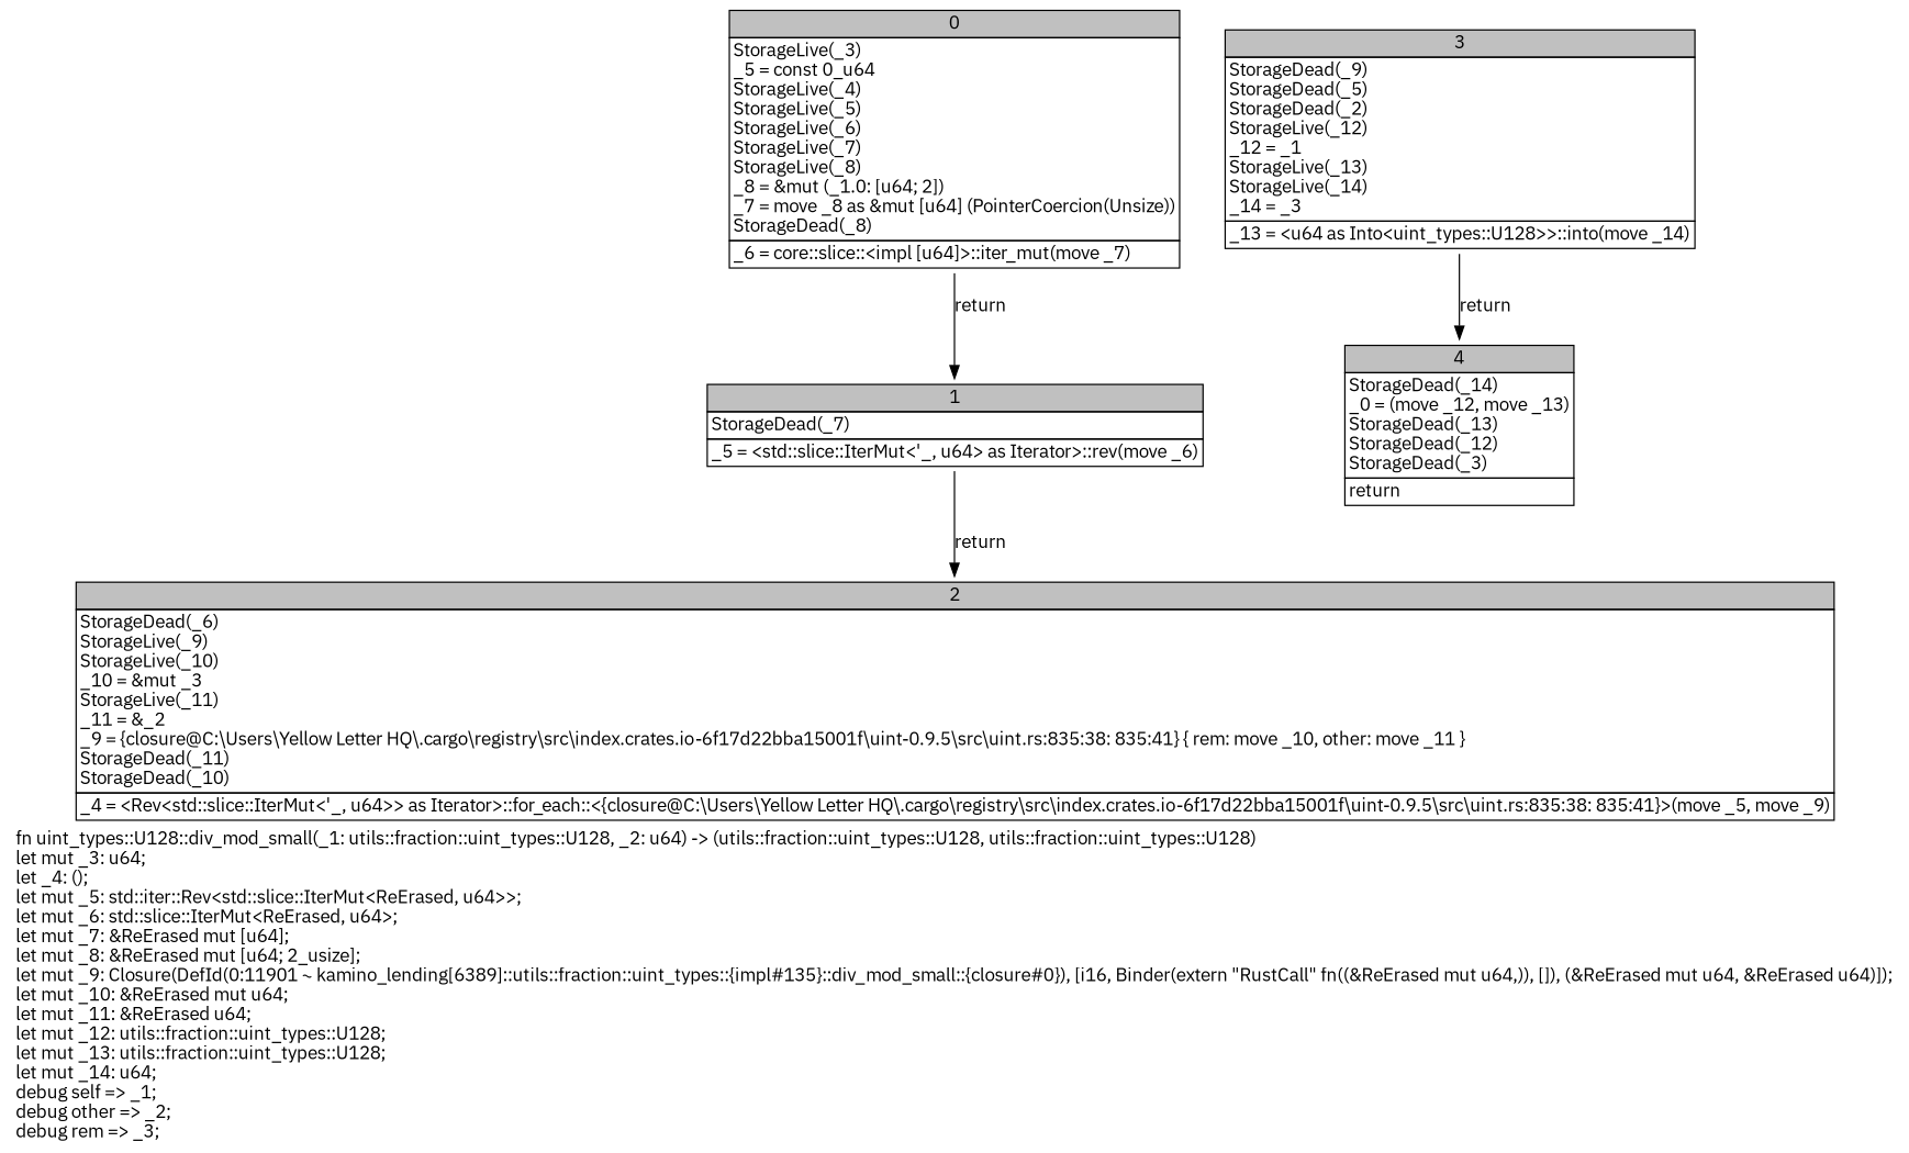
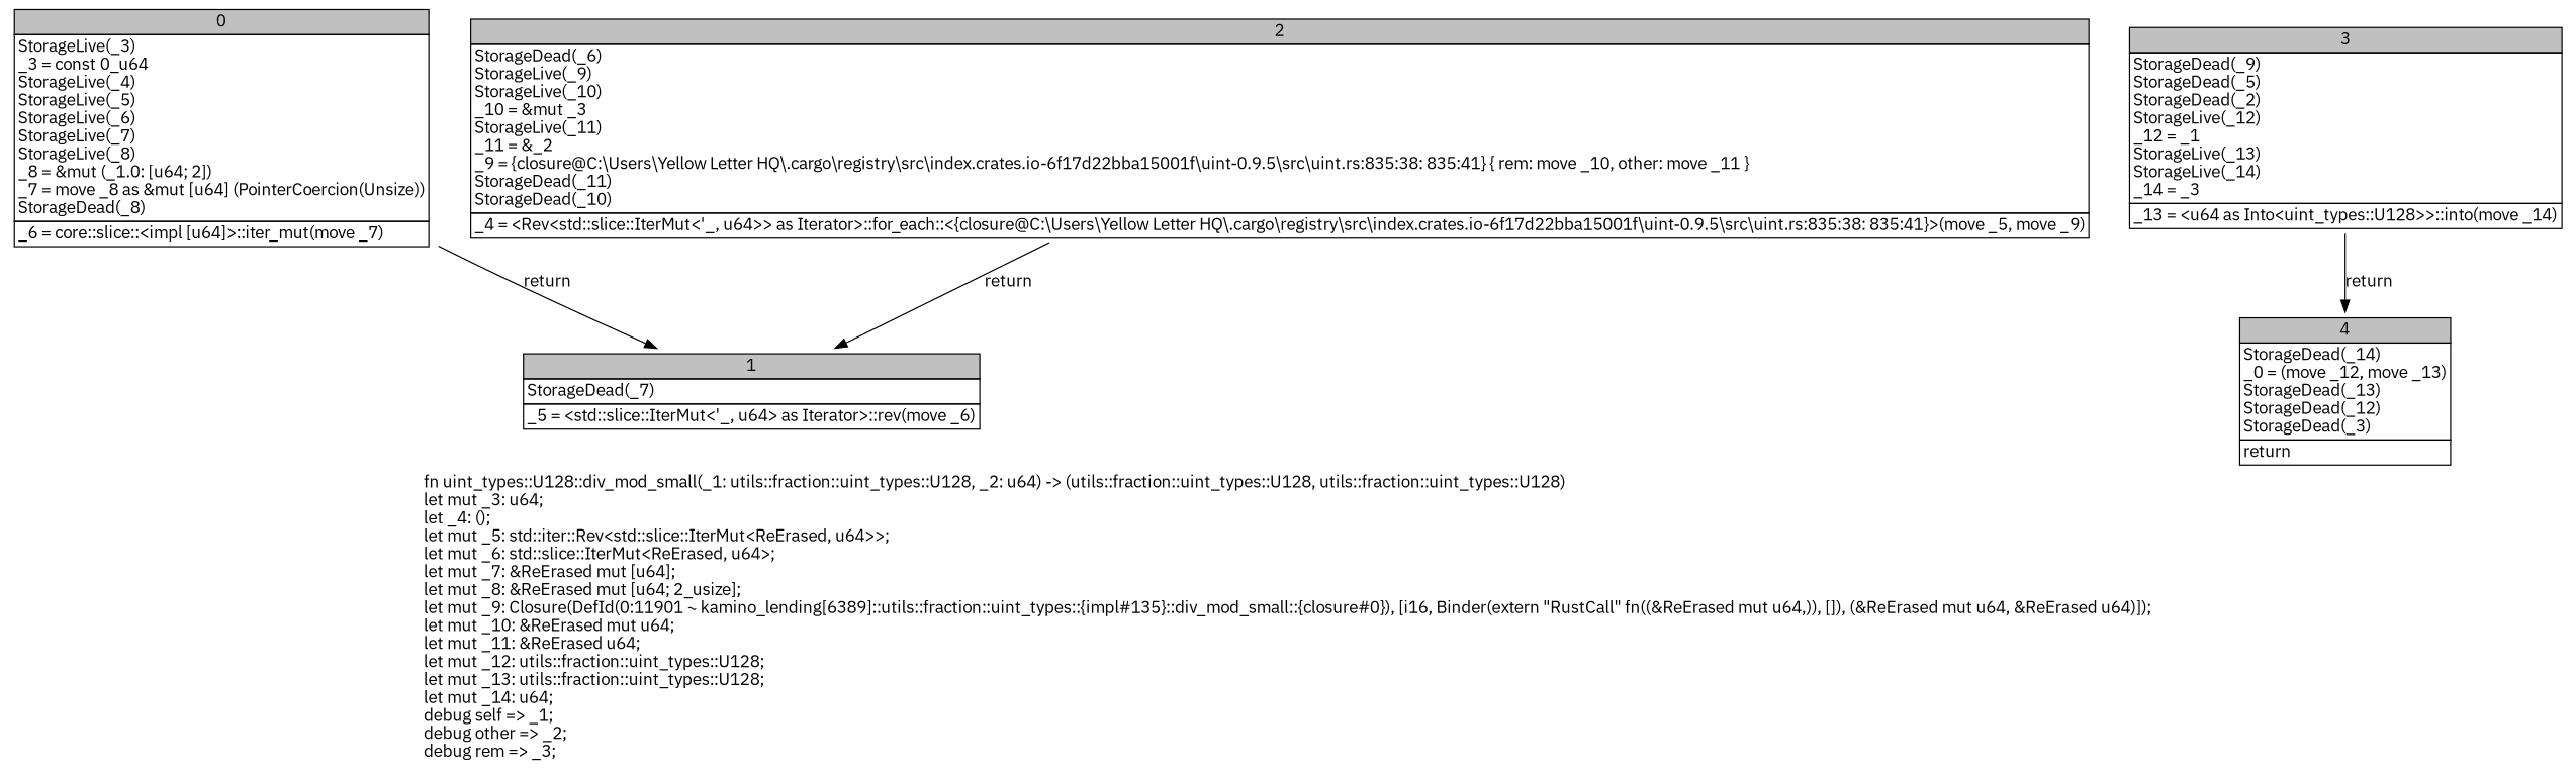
  digraph {
    fontname="IBM Plex Sans"
    label=<fn uint_types::U128::div_mod_small(_1: utils::fraction::uint_types::U128, _2: u64) -&gt; (utils::fraction::uint_types::U128, utils::fraction::uint_types::U128)<br align="left"/>let mut _3: u64;<br align="left"/>let _4: ();<br align="left"/>let mut _5: std::iter::Rev&lt;std::slice::IterMut&lt;ReErased, u64&gt;&gt;;<br align="left"/>let mut _6: std::slice::IterMut&lt;ReErased, u64&gt;;<br align="left"/>let mut _7: &amp;ReErased mut [u64];<br align="left"/>let mut _8: &amp;ReErased mut [u64; 2_usize];<br align="left"/>let mut _9: Closure(DefId(0:11901 ~ kamino_lending[6389]::utils::fraction::uint_types::{impl#135}::div_mod_small::{closure#0}), [i16, Binder(extern &quot;RustCall&quot; fn((&amp;ReErased mut u64,)), []), (&amp;ReErased mut u64, &amp;ReErased u64)]);<br align="left"/>let mut _10: &amp;ReErased mut u64;<br align="left"/>let mut _11: &amp;ReErased u64;<br align="left"/>let mut _12: utils::fraction::uint_types::U128;<br align="left"/>let mut _13: utils::fraction::uint_types::U128;<br align="left"/>let mut _14: u64;<br align="left"/>debug self =&gt; _1;<br align="left"/>debug other =&gt; _2;<br align="left"/>debug rem =&gt; _3;<br align="left"/>>
    node [fontname="IBM Plex Sans" shape=none]
    edge [fontname="IBM Plex Sans"]
-   n1 [label=<<table border="0" cellborder="1" cellspacing="0"><tr><td bgcolor="gray" align="center" colspan="1">0</td></tr><tr><td align="left" balign="left">StorageLive(_3)<br/>_5 = const 0_u64<br/>StorageLive(_4)<br/>StorageLive(_5)<br/>StorageLive(_6)<br/>StorageLive(_7)<br/>StorageLive(_8)<br/>_8 = &amp;mut (_1.0: [u64; 2])<br/>_7 = move _8 as &amp;mut [u64] (PointerCoercion(Unsize))<br/>StorageDead(_8)<br/></td></tr><tr><td align="left">_6 = core::slice::&lt;impl [u64]&gt;::iter_mut(move _7)</td></tr></table>>]
+   n1 [label=<<table border="0" cellborder="1" cellspacing="0"><tr><td bgcolor="gray" align="center" colspan="1">0</td></tr><tr><td align="left" balign="left">StorageLive(_3)<br/>_3 = const 0_u64<br/>StorageLive(_4)<br/>StorageLive(_5)<br/>StorageLive(_6)<br/>StorageLive(_7)<br/>StorageLive(_8)<br/>_8 = &amp;mut (_1.0: [u64; 2])<br/>_7 = move _8 as &amp;mut [u64] (PointerCoercion(Unsize))<br/>StorageDead(_8)<br/></td></tr><tr><td align="left">_6 = core::slice::&lt;impl [u64]&gt;::iter_mut(move _7)</td></tr></table>>]
    n2 [label=<<table border="0" cellborder="1" cellspacing="0"><tr><td bgcolor="gray" align="center" colspan="1">1</td></tr><tr><td align="left" balign="left">StorageDead(_7)<br/></td></tr><tr><td align="left">_5 = &lt;std::slice::IterMut&lt;'_, u64&gt; as Iterator&gt;::rev(move _6)</td></tr></table>>]
    n3 [label=<<table border="0" cellborder="1" cellspacing="0"><tr><td bgcolor="gray" align="center" colspan="1">2</td></tr><tr><td align="left" balign="left">StorageDead(_6)<br/>StorageLive(_9)<br/>StorageLive(_10)<br/>_10 = &amp;mut _3<br/>StorageLive(_11)<br/>_11 = &amp;_2<br/>_9 = {closure@C:\Users\Yellow Letter HQ\.cargo\registry\src\index.crates.io-6f17d22bba15001f\uint-0.9.5\src\uint.rs:835:38: 835:41} { rem: move _10, other: move _11 }<br/>StorageDead(_11)<br/>StorageDead(_10)<br/></td></tr><tr><td align="left">_4 = &lt;Rev&lt;std::slice::IterMut&lt;'_, u64&gt;&gt; as Iterator&gt;::for_each::&lt;{closure@C:\Users\Yellow Letter HQ\.cargo\registry\src\index.crates.io-6f17d22bba15001f\uint-0.9.5\src\uint.rs:835:38: 835:41}&gt;(move _5, move _9)</td></tr></table>>]
    n4 [label=<<table border="0" cellborder="1" cellspacing="0"><tr><td bgcolor="gray" align="center" colspan="1">3</td></tr><tr><td align="left" balign="left">StorageDead(_9)<br/>StorageDead(_5)<br/>StorageDead(_2)<br/>StorageLive(_12)<br/>_12 = _1<br/>StorageLive(_13)<br/>StorageLive(_14)<br/>_14 = _3<br/></td></tr><tr><td align="left">_13 = &lt;u64 as Into&lt;uint_types::U128&gt;&gt;::into(move _14)</td></tr></table>>]
    n5 [label=<<table border="0" cellborder="1" cellspacing="0"><tr><td bgcolor="gray" align="center" colspan="1">4</td></tr><tr><td align="left" balign="left">StorageDead(_14)<br/>_0 = (move _12, move _13)<br/>StorageDead(_13)<br/>StorageDead(_12)<br/>StorageDead(_3)<br/></td></tr><tr><td align="left">return</td></tr></table>>]
    n1 -> n2 [label=return]
-   n2 -> n3 [label=return]
+   n3 -> n2 [label=return]
    n4 -> n5 [label=return]
  }
